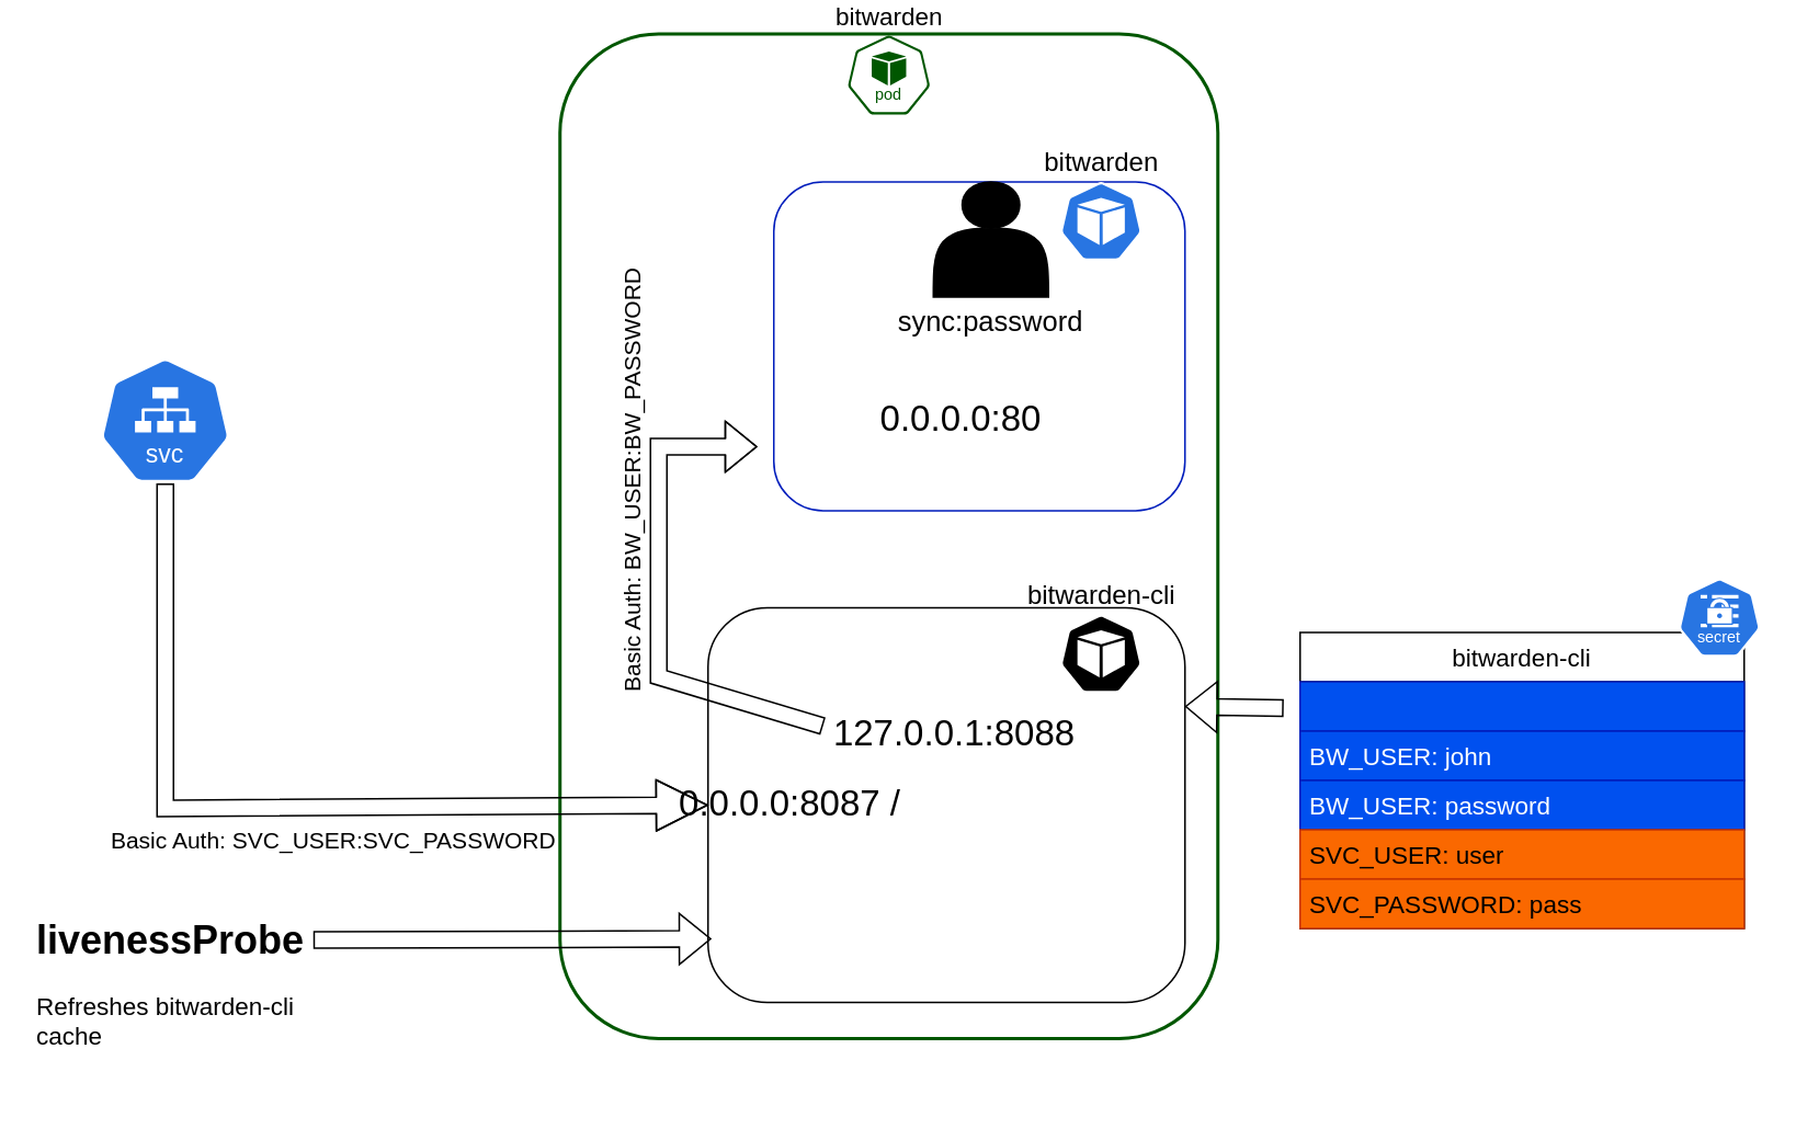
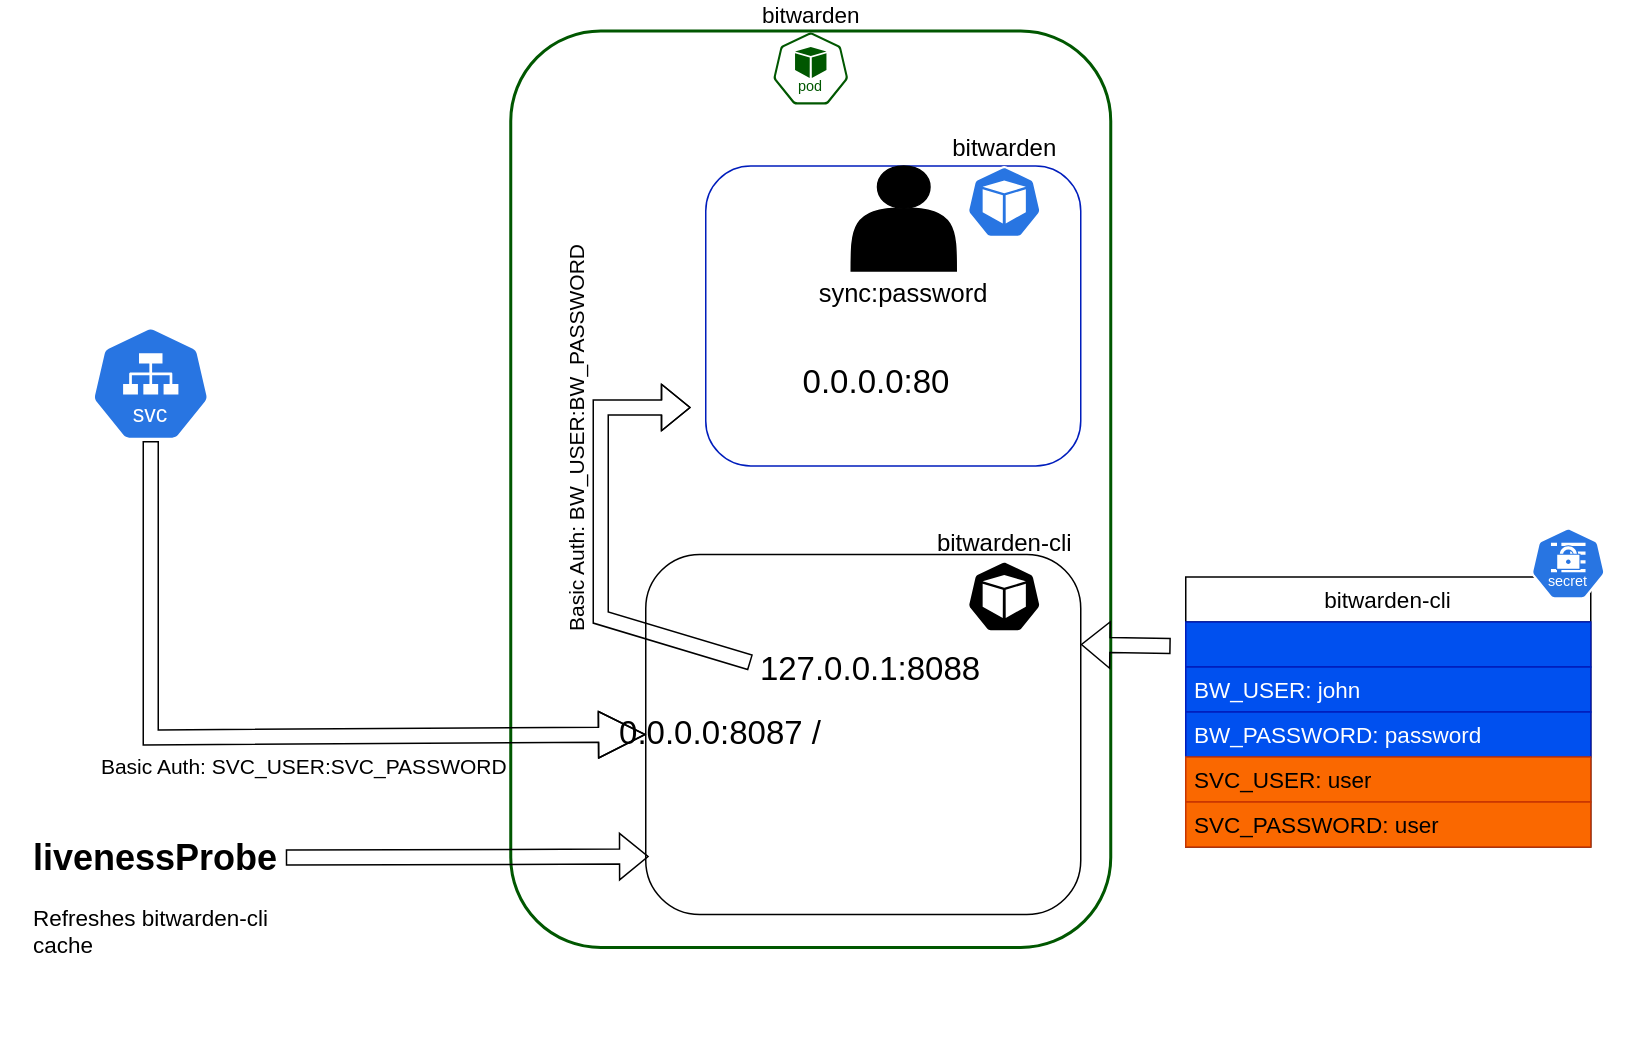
  <mxCell id="0" />
  <mxCell id="1" parent="0" />
  <mxCell id="2" value="" style="rounded=1;whiteSpace=wrap;html=1;fillColor=none;strokeWidth=2;fontColor=#ffffff;strokeColor=#005700;" vertex="1" parent="1"><mxGeometry x="340" y="20" width="400" height="611" as="geometry" /></mxCell>
  <mxCell id="3" value="&lt;font style=&quot;font-size: 15px;&quot;&gt;&lt;span&gt;bitwarden&lt;/span&gt;&lt;/font&gt;" style="aspect=fixed;sketch=0;html=1;dashed=0;whitespace=wrap;verticalLabelPosition=top;verticalAlign=bottom;fillColor=none;strokeColor=#005700;points=[[0.005,0.63,0],[0.1,0.2,0],[0.9,0.2,0],[0.5,0,0],[0.995,0.63,0],[0.72,0.99,0],[0.5,1,0],[0.28,0.99,0]];shape=mxgraph.kubernetes.icon2;kubernetesLabel=1;prIcon=pod;labelPosition=center;align=center;fontColor=light-dark(#000000,#006600);" vertex="1" parent="1"><mxGeometry x="515" y="21" width="50" height="48" as="geometry" /></mxCell>
  <mxCell id="4" value="" style="rounded=1;whiteSpace=wrap;html=1;fillColor=none;fontColor=#ffffff;strokeColor=#001DBC;" vertex="1" parent="1"><mxGeometry x="470" y="110" width="250" height="200" as="geometry" /></mxCell>
  <mxCell id="5" value="bitwarden" style="aspect=fixed;sketch=0;html=1;dashed=0;whitespace=wrap;verticalLabelPosition=top;verticalAlign=bottom;fillColor=#2875E2;strokeColor=#ffffff;points=[[0.005,0.63,0],[0.1,0.2,0],[0.9,0.2,0],[0.5,0,0],[0.995,0.63,0],[0.72,0.99,0],[0.5,1,0],[0.28,0.99,0]];shape=mxgraph.kubernetes.icon2;prIcon=pod;labelPosition=center;align=center;fontSize=16;fontColor=light-dark(#000000, #62a0ea);" vertex="1" parent="1"><mxGeometry x="644" y="110" width="50" height="48" as="geometry" /></mxCell>
  <mxCell id="6" value="" style="rounded=1;whiteSpace=wrap;html=1;fillColor=none;fontColor=#ffffff;strokeColor=light-dark(#000000,#FF8000);" vertex="1" parent="1"><mxGeometry x="430" y="369" width="290" height="240" as="geometry" /></mxCell>
  <mxCell id="7" value="bitwarden-cli" style="aspect=fixed;sketch=0;html=1;dashed=0;whitespace=wrap;verticalLabelPosition=top;verticalAlign=bottom;fillColor=light-dark(#000000,#FF8000);strokeColor=#ffffff;points=[[0.005,0.63,0],[0.1,0.2,0],[0.9,0.2,0],[0.5,0,0],[0.995,0.63,0],[0.72,0.99,0],[0.5,1,0],[0.28,0.99,0]];shape=mxgraph.kubernetes.icon2;prIcon=pod;labelPosition=center;align=center;fontSize=16;fontColor=light-dark(#000000,#FF8000);" vertex="1" parent="1"><mxGeometry x="644" y="373" width="50" height="48" as="geometry" /></mxCell>
  <mxCell id="8" value="&lt;font style=&quot;font-size: 22px;&quot;&gt;0.0.0.0&lt;font&gt;:80&lt;/font&gt;&lt;/font&gt;" style="text;html=1;align=center;verticalAlign=middle;whiteSpace=wrap;rounded=0;" vertex="1" parent="1"><mxGeometry x="554" y="240" width="60" height="30" as="geometry" /></mxCell>
  <mxCell id="9" value="&lt;font style=&quot;font-size: 22px;&quot;&gt;0.0.0.0&lt;font&gt;:80&lt;/font&gt;87&amp;nbsp;/&lt;/font&gt;" style="text;html=1;align=center;verticalAlign=middle;whiteSpace=wrap;rounded=0;" vertex="1" parent="1"><mxGeometry x="450" y="474" width="60" height="30" as="geometry" /></mxCell>
  <mxCell id="10" value="" style="shape=flexArrow;endArrow=classic;html=1;rounded=0;entryX=1;entryY=0.25;entryDx=0;entryDy=0;exitX=0;exitY=0.5;exitDx=0;exitDy=0;" edge="1" parent="1" target="6"><mxGeometry width="50" height="50" relative="1" as="geometry"><mxPoint x="780" y="430" as="sourcePoint" /><mxPoint x="720" y="590" as="targetPoint" /></mxGeometry></mxCell>
  <mxCell id="11" value="" style="aspect=fixed;sketch=0;html=1;dashed=0;whitespace=wrap;verticalLabelPosition=bottom;verticalAlign=top;fillColor=#2875E2;strokeColor=#ffffff;points=[[0.005,0.63,0],[0.1,0.2,0],[0.9,0.2,0],[0.5,0,0],[0.995,0.63,0],[0.72,0.99,0],[0.5,1,0],[0.28,0.99,0]];shape=mxgraph.kubernetes.icon2;kubernetesLabel=1;prIcon=svc" vertex="1" parent="1"><mxGeometry x="60" y="216.6" width="80" height="76.8" as="geometry" /></mxCell>
  <mxCell id="12" value="&lt;div&gt;&lt;br&gt;&lt;/div&gt;&lt;div&gt;&lt;br&gt;&lt;/div&gt;&lt;div&gt;&lt;br&gt;&lt;/div&gt;&lt;div&gt;&lt;br&gt;&lt;/div&gt;&lt;div&gt;&lt;br&gt;&lt;/div&gt;&lt;div&gt;&lt;span&gt;sync:password&lt;/span&gt;&lt;/div&gt;" style="shape=actor;whiteSpace=wrap;html=1;fontColor=light-dark(#000000, #62a0ea);fontSize=17;fillColor=light-dark(default, #62a0ea);" vertex="1" parent="1"><mxGeometry x="567" y="110" width="70" height="70" as="geometry" /></mxCell>
  <mxCell id="13" value="" style="shape=flexArrow;endArrow=classic;html=1;rounded=0;exitX=0.241;exitY=0.3;exitDx=0;exitDy=0;exitPerimeter=0;" edge="1" parent="1" source="6"><mxGeometry width="50" height="50" relative="1" as="geometry"><mxPoint x="410" y="321" as="sourcePoint" /><mxPoint x="460" y="271" as="targetPoint" /><Array as="points"><mxPoint x="400" y="411" /><mxPoint x="400" y="271" /></Array></mxGeometry></mxCell>
  <mxCell id="14" value="&lt;font style=&quot;font-size: 22px;&quot;&gt;&lt;font&gt;127.0.0.1:80&lt;/font&gt;88&lt;/font&gt;" style="text;html=1;align=center;verticalAlign=middle;whiteSpace=wrap;rounded=0;" vertex="1" parent="1"><mxGeometry x="550" y="431" width="60" height="30" as="geometry" /></mxCell>
  <mxCell id="15" value="" style="shape=flexArrow;endArrow=classic;html=1;rounded=0;exitX=0.5;exitY=1;exitDx=0;exitDy=0;exitPerimeter=0;entryX=0;entryY=0.5;entryDx=0;entryDy=0;endSize=10;startSize=7;" edge="1" parent="1" source="11" target="6"><mxGeometry width="50" height="50" relative="1" as="geometry"><mxPoint x="110" y="341" as="sourcePoint" /><mxPoint x="160" y="291" as="targetPoint" /><Array as="points"><mxPoint x="100" y="491" /></Array></mxGeometry></mxCell>
  <mxCell id="16" value="&lt;font style=&quot;font-size: 14px;&quot;&gt;Basic Auth: SVC_USER:SVC_PASSWORD&lt;/font&gt;" style="edgeLabel;html=1;align=center;verticalAlign=middle;resizable=0;points=[];" vertex="1" connectable="0" parent="15"><mxGeometry x="0.128" y="-2" relative="1" as="geometry"><mxPoint x="1" y="18" as="offset" /></mxGeometry></mxCell>
  <mxCell id="17" value="&lt;font style=&quot;font-size: 14px;&quot;&gt;Basic Auth: BW_USER:BW_PASSWORD&lt;/font&gt;" style="edgeLabel;html=1;align=center;verticalAlign=middle;resizable=0;points=[];rotation=-90;" vertex="1" connectable="0" parent="1"><mxGeometry x="383" y="293" as="geometry" /></mxCell>
  <mxCell id="18" value="&lt;font style=&quot;font-size: 22px; color: rgba(0, 0, 0, 0);&quot;&gt;0.0.0.0&lt;font&gt;:80&lt;/font&gt;87&lt;/font&gt;&lt;font style=&quot;font-size: 22px; white-space: pre; color: rgba(0, 0, 0, 0);&quot;&gt;&lt;span style=&quot;&quot;&gt;/sync?force=true&lt;/span&gt;&lt;/font&gt;" style="text;html=1;align=center;verticalAlign=middle;whiteSpace=wrap;rounded=0;fontColor=light-dark(default, #ffffff);" vertex="1" parent="1"><mxGeometry x="440" y="555" width="230" height="30" as="geometry" /></mxCell>
  <mxCell id="19" value="" style="shape=flexArrow;endArrow=classic;html=1;rounded=0;entryX=0.007;entryY=0.839;entryDx=0;entryDy=0;entryPerimeter=0;" edge="1" parent="1" target="6"><mxGeometry width="50" height="50" relative="1" as="geometry"><mxPoint x="190" y="571" as="sourcePoint" /><mxPoint x="220" y="571" as="targetPoint" /></mxGeometry></mxCell>
  <mxCell id="20" value="&lt;h1 style=&quot;margin-top: 0px;&quot;&gt;livenessProbe&lt;/h1&gt;&lt;p&gt;&lt;font style=&quot;font-size: 15px;&quot;&gt;Refreshes bitwarden-cli cache&lt;/font&gt;&lt;/p&gt;" style="text;html=1;whiteSpace=wrap;overflow=hidden;rounded=0;" vertex="1" parent="1"><mxGeometry x="20" y="551" width="180" height="120" as="geometry" /></mxCell>
  <mxCell id="21" value="&lt;font style=&quot;font-size: 15px;&quot;&gt;bitwarden-cli&lt;/font&gt;" style="swimlane;fontStyle=0;childLayout=stackLayout;horizontal=1;startSize=30;horizontalStack=0;resizeParent=1;resizeParentMax=0;resizeLast=0;collapsible=1;marginBottom=0;whiteSpace=wrap;html=1;" vertex="1" parent="1"><mxGeometry x="790" y="384" width="270" height="180" as="geometry" /></mxCell>
  <mxCell id="22" value="&lt;font style=&quot;font-size: 15px; color: light-dark(transparent, rgb(0, 0, 0));&quot;&gt;BW_HOST: 127.0.0.1:80&lt;/font&gt;" style="text;strokeColor=#001DBC;fillColor=#0050ef;align=left;verticalAlign=middle;spacingLeft=4;spacingRight=4;overflow=hidden;points=[[0,0.5],[1,0.5]];portConstraint=eastwest;rotatable=0;whiteSpace=wrap;html=1;fontColor=#ffffff;" vertex="1" parent="21"><mxGeometry y="30" width="270" height="30" as="geometry" /></mxCell>
  <mxCell id="23" value="&lt;font style=&quot;font-size: 15px;&quot;&gt;BW_USER: john&lt;/font&gt;" style="text;strokeColor=#001DBC;fillColor=#0050ef;align=left;verticalAlign=middle;spacingLeft=4;spacingRight=4;overflow=hidden;points=[[0,0.5],[1,0.5]];portConstraint=eastwest;rotatable=0;whiteSpace=wrap;html=1;fontColor=#ffffff;" vertex="1" parent="21"><mxGeometry y="60" width="270" height="30" as="geometry" /></mxCell>
- <mxCell id="24" value="&lt;font style=&quot;font-size: 15px;&quot;&gt;BW_USER: password&lt;/font&gt;" style="text;strokeColor=#001DBC;fillColor=#0050ef;align=left;verticalAlign=middle;spacingLeft=4;spacingRight=4;overflow=hidden;points=[[0,0.5],[1,0.5]];portConstraint=eastwest;rotatable=0;whiteSpace=wrap;html=1;fontColor=#ffffff;" vertex="1" parent="21"><mxGeometry y="90" width="270" height="30" as="geometry" /></mxCell>
+ <mxCell id="24" value="&lt;font style=&quot;font-size: 15px;&quot;&gt;BW_PASSWORD: password&lt;/font&gt;" style="text;strokeColor=#001DBC;fillColor=#0050ef;align=left;verticalAlign=middle;spacingLeft=4;spacingRight=4;overflow=hidden;points=[[0,0.5],[1,0.5]];portConstraint=eastwest;rotatable=0;whiteSpace=wrap;html=1;fontColor=#ffffff;" vertex="1" parent="21"><mxGeometry y="90" width="270" height="30" as="geometry" /></mxCell>
  <mxCell id="25" value="&lt;font style=&quot;font-size: 15px;&quot;&gt;SVC_USER: user&lt;/font&gt;" style="text;strokeColor=#C73500;fillColor=#fa6800;align=left;verticalAlign=middle;spacingLeft=4;spacingRight=4;overflow=hidden;points=[[0,0.5],[1,0.5]];portConstraint=eastwest;rotatable=0;whiteSpace=wrap;html=1;fontColor=#000000;" vertex="1" parent="21"><mxGeometry y="120" width="270" height="30" as="geometry" /></mxCell>
- <mxCell id="26" value="&lt;font style=&quot;font-size: 15px;&quot;&gt;SVC_PASSWORD: pass&lt;/font&gt;" style="text;strokeColor=#C73500;fillColor=#fa6800;align=left;verticalAlign=middle;spacingLeft=4;spacingRight=4;overflow=hidden;points=[[0,0.5],[1,0.5]];portConstraint=eastwest;rotatable=0;whiteSpace=wrap;html=1;fontColor=#000000;" vertex="1" parent="21"><mxGeometry y="150" width="270" height="30" as="geometry" /></mxCell>
+ <mxCell id="26" value="&lt;font style=&quot;font-size: 15px;&quot;&gt;SVC_PASSWORD: user&lt;/font&gt;" style="text;strokeColor=#C73500;fillColor=#fa6800;align=left;verticalAlign=middle;spacingLeft=4;spacingRight=4;overflow=hidden;points=[[0,0.5],[1,0.5]];portConstraint=eastwest;rotatable=0;whiteSpace=wrap;html=1;fontColor=#000000;" vertex="1" parent="21"><mxGeometry y="150" width="270" height="30" as="geometry" /></mxCell>
  <mxCell id="27" value="" style="aspect=fixed;sketch=0;html=1;dashed=0;whitespace=wrap;verticalLabelPosition=bottom;verticalAlign=top;fillColor=#2875E2;strokeColor=#ffffff;points=[[0.005,0.63,0],[0.1,0.2,0],[0.9,0.2,0],[0.5,0,0],[0.995,0.63,0],[0.72,0.99,0],[0.5,1,0],[0.28,0.99,0]];shape=mxgraph.kubernetes.icon2;kubernetesLabel=1;prIcon=secret" vertex="1" parent="1"><mxGeometry x="1020" y="351" width="50" height="48" as="geometry" /></mxCell>
